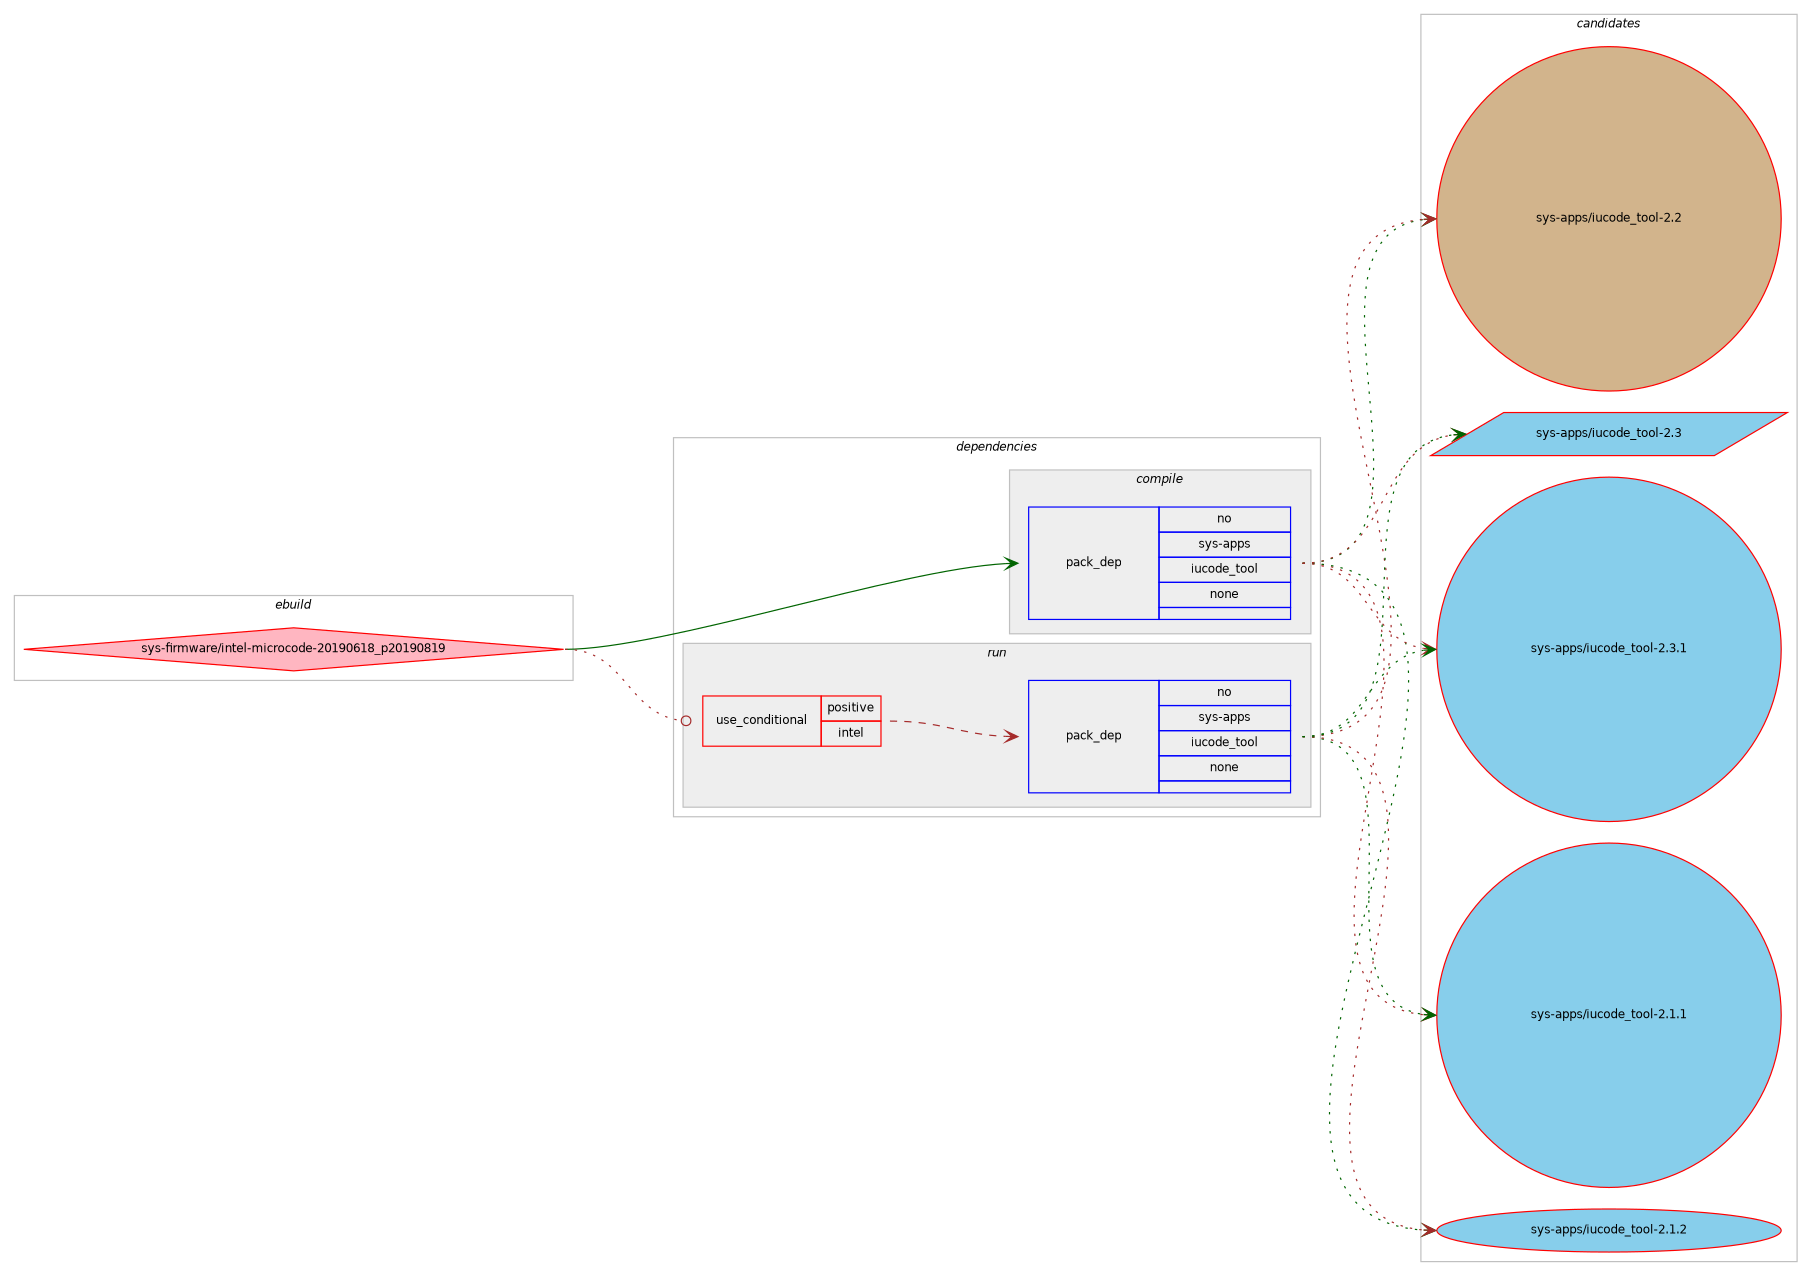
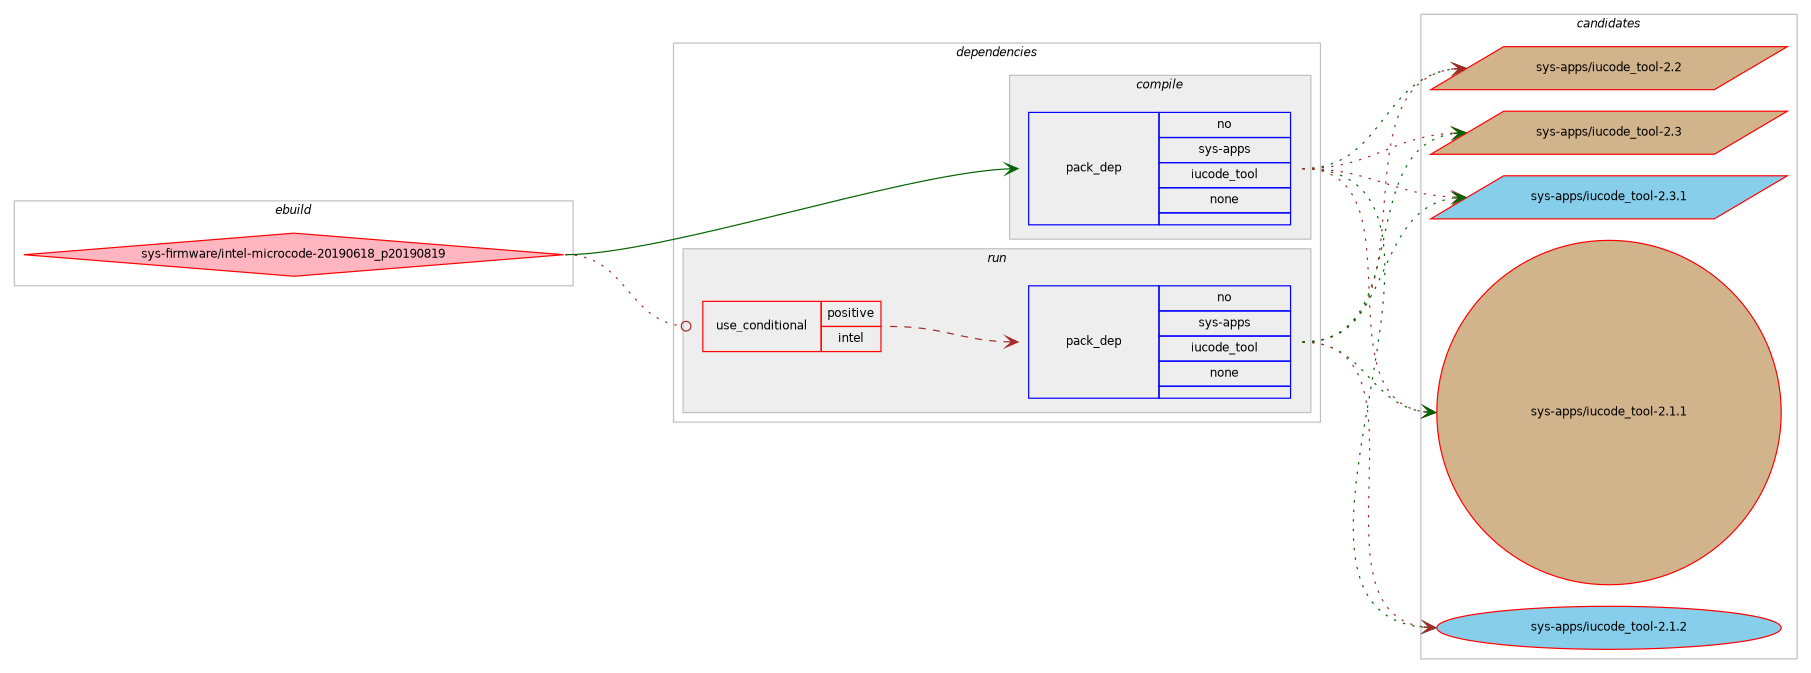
  digraph {
    compound=true
    concentrate=true
    fontname=Helvetica
    fontsize=10
    newrank=true
    rankdir=LR
    ranksep=1.5
    node [color=red fontname=Helvetica fontsize=10 shape=none style=filled]
    edge [arrowhead=vee color=brown headport=w style=dotted tailport=e weight=100]
    n1 [fillcolor=lightpink label="sys-firmware/intel-microcode-20190618_p20190819" shape=diamond width=4]
    n2 [color=blue label=<<TABLE BORDER="0" CELLBORDER="1" CELLSPACING="0" CELLPADDING="4" WIDTH="220"><TR><TD ROWSPAN="6" CELLPADDING="30">pack_dep</TD></TR><TR><TD WIDTH="110">no</TD></TR><TR><TD>sys-apps</TD></TR><TR><TD>iucode_tool</TD></TR><TR><TD>none</TD></TR><TR><TD></TD></TR></TABLE>> style=""]
    n3 [color=blue label=<<TABLE BORDER="0" CELLBORDER="1" CELLSPACING="0" CELLPADDING="4" WIDTH="220"><TR><TD ROWSPAN="6" CELLPADDING="30">pack_dep</TD></TR><TR><TD WIDTH="110">no</TD></TR><TR><TD>sys-apps</TD></TR><TR><TD>iucode_tool</TD></TR><TR><TD>none</TD></TR><TR><TD></TD></TR></TABLE>> style=""]
    n4 [label=<<TABLE BORDER="0" CELLBORDER="1" CELLSPACING="0" CELLPADDING="4"><TR><TD ROWSPAN="3" CELLPADDING="10">use_conditional</TD></TR><TR><TD>positive</TD></TR><TR><TD>intel</TD></TR></TABLE>> style=""]
-   n5 [fillcolor=skyblue label="sys-apps/iucode_tool-2.1.1" shape=circle width=4]
+   n5 [fillcolor=tan label="sys-apps/iucode_tool-2.1.1" shape=circle width=4]
    n6 [fillcolor=skyblue label="sys-apps/iucode_tool-2.1.2" shape=ellipse width=4]
-   n7 [fillcolor=tan label="sys-apps/iucode_tool-2.2" shape=circle width=4]
-   n8 [fillcolor=skyblue label="sys-apps/iucode_tool-2.3" shape=parallelogram width=4]
-   n9 [fillcolor=skyblue label="sys-apps/iucode_tool-2.3.1" shape=circle width=4]
+   n7 [fillcolor=tan label="sys-apps/iucode_tool-2.2" shape=parallelogram width=4]
+   n8 [fillcolor=tan label="sys-apps/iucode_tool-2.3" shape=parallelogram width=4]
+   n9 [fillcolor=skyblue label="sys-apps/iucode_tool-2.3.1" shape=parallelogram width=4]
    subgraph cluster_1 {
      color=gray
      label=<<i>dependencies</i>>
      subgraph cluster_2 {
        color=gray
        fillcolor="#eeeeee"
        label=<<i>compile</i>>
        style=filled
        subgraph sub_3 {
          color=gray
          fillcolor="#eeeeee"
          label=<<i>compile</i>>
          style=filled
          n2
        }
      }
      subgraph cluster_4 {
        color=gray
        fillcolor="#eeeeee"
        label=<<i>compile and run</i>>
        style=filled
      }
      subgraph cluster_5 {
        color=gray
        fillcolor="#eeeeee"
        label=<<i>run</i>>
        style=filled
        subgraph sub_6 {
          color=gray
          fillcolor="#eeeeee"
          label=<<i>run</i>>
          style=filled
          n4
          subgraph sub_7 {
            color=gray
            fillcolor="#eeeeee"
            label=<<i>run</i>>
            style=filled
            n3
          }
        }
      }
    }
    subgraph cluster_8 {
      color=gray
      label=<<i>ebuild</i>>
      rank=same
      n1
    }
    subgraph cluster_9 {
      color=gray
      label=<<i>candidates</i>>
      rank=same
      subgraph sub_10 {
        color=black
        label=<<i>candidates</i>>
        nodesep=1
        rank=same
        n5
        n6
        n7
        n8
        n9
      }
      subgraph sub_11 {
        color=black
        label=<<i>candidates</i>>
        nodesep=1
        rank=same
        n5
        n6
        n7
        n8
        n9
      }
    }
    n1 -> n2 [color=darkgreen style=solid weight=20]
    n1 -> n4 [arrowhead=odot weight=20]
    n2 -> n5
    n2 -> n6 [color=darkgreen]
    n2 -> n7 [color=darkgreen]
    n2 -> n8
    n2 -> n9
    n3 -> n5 [color=darkgreen]
    n3 -> n6
    n3 -> n7
    n3 -> n8 [color=darkgreen]
    n3 -> n9 [color=darkgreen]
    n4 -> n3 [style=dashed weight=20]
  }
